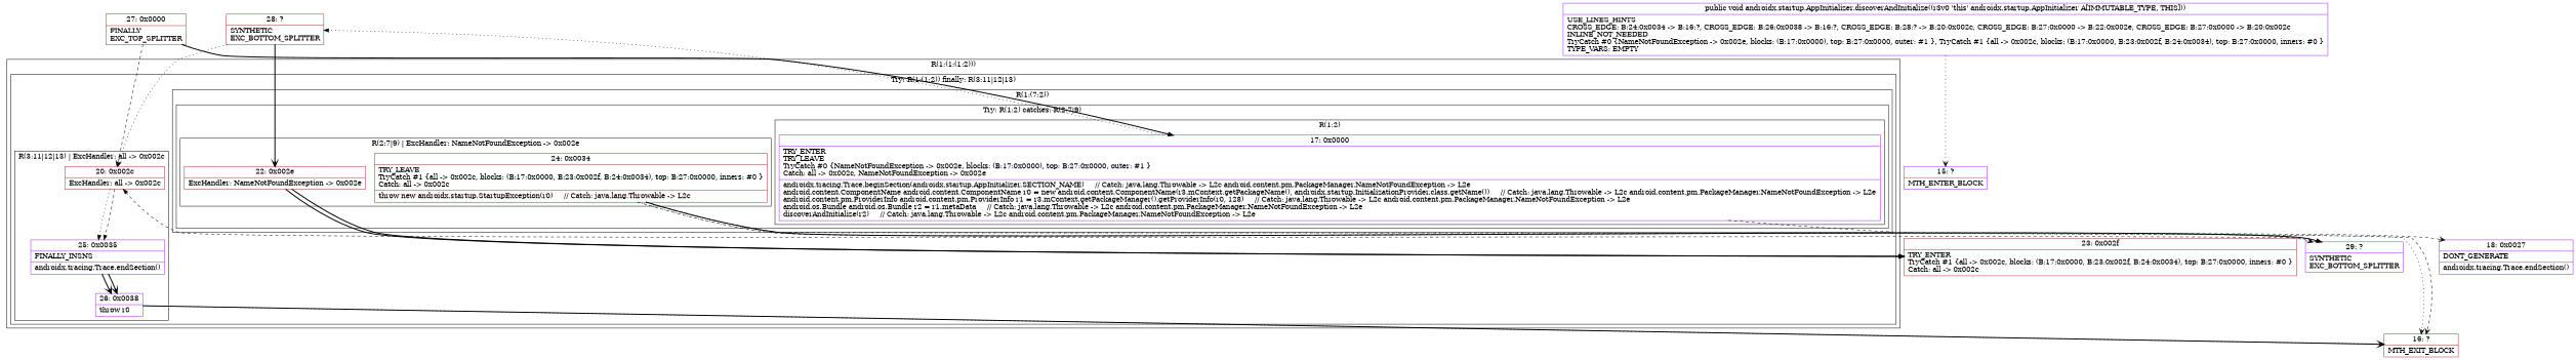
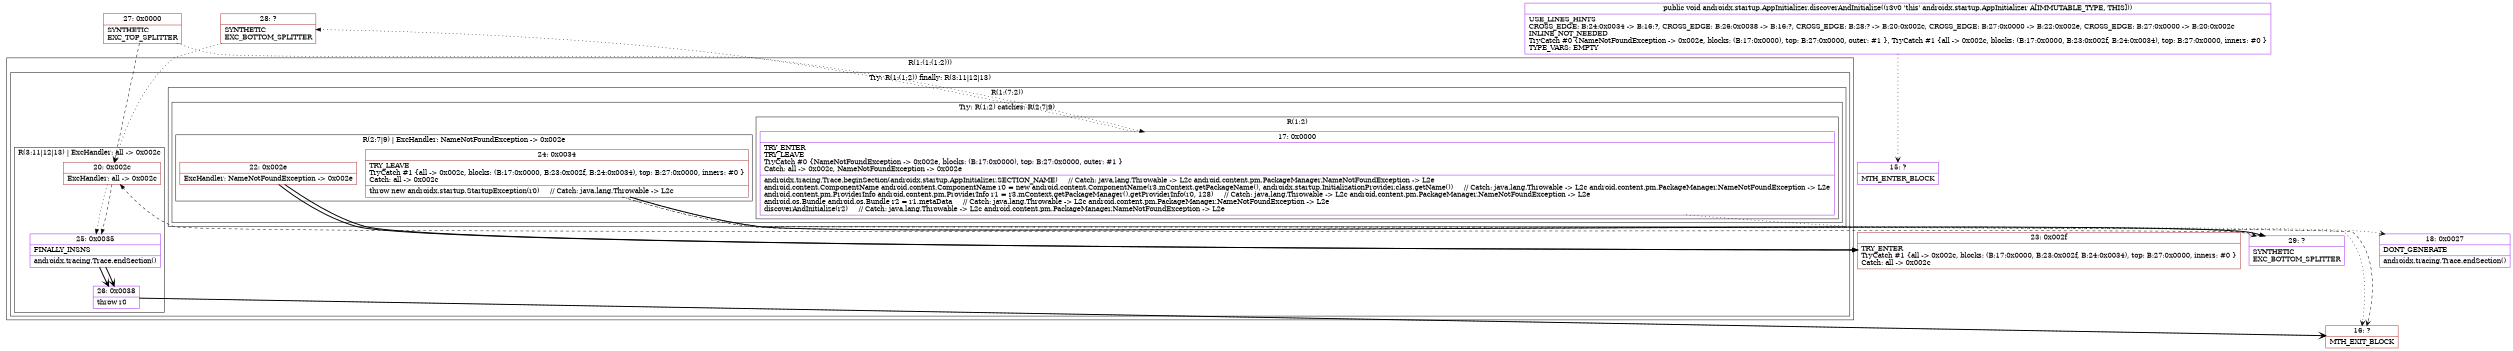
  digraph {
    node [color=purple shape=record]
    edge [arrowhead=vee style=bold]
    n1 [label="{17\:\ 0x0000|TRY_ENTER\lTRY_LEAVE\lTryCatch #0 \{NameNotFoundException \-\> 0x002e, blocks: (B:17:0x0000), top: B:27:0x0000, outer: #1 \}\lCatch: all \-\> 0x002c, NameNotFoundException \-\> 0x002e\l|androidx.tracing.Trace.beginSection(androidx.startup.AppInitializer.SECTION_NAME)     \/\/ Catch: java.lang.Throwable \-\> L2c android.content.pm.PackageManager.NameNotFoundException \-\> L2e\landroid.content.ComponentName android.content.ComponentName r0 = new android.content.ComponentName(r3.mContext.getPackageName(), androidx.startup.InitializationProvider.class.getName())     \/\/ Catch: java.lang.Throwable \-\> L2c android.content.pm.PackageManager.NameNotFoundException \-\> L2e\landroid.content.pm.ProviderInfo android.content.pm.ProviderInfo r1 = r3.mContext.getPackageManager().getProviderInfo(r0, 128)     \/\/ Catch: java.lang.Throwable \-\> L2c android.content.pm.PackageManager.NameNotFoundException \-\> L2e\landroid.os.Bundle android.os.Bundle r2 = r1.metaData     \/\/ Catch: java.lang.Throwable \-\> L2c android.content.pm.PackageManager.NameNotFoundException \-\> L2e\ldiscoverAndInitialize(r2)     \/\/ Catch: java.lang.Throwable \-\> L2c android.content.pm.PackageManager.NameNotFoundException \-\> L2e\l}"]
    n2 [color=brown label="{22\:\ 0x002e|ExcHandler: NameNotFoundException \-\> 0x002e\l}"]
    n3 [color=brown label="{24\:\ 0x0034|TRY_LEAVE\lTryCatch #1 \{all \-\> 0x002c, blocks: (B:17:0x0000, B:23:0x002f, B:24:0x0034), top: B:27:0x0000, inners: #0 \}\lCatch: all \-\> 0x002c\l|throw new androidx.startup.StartupException(r0)     \/\/ Catch: java.lang.Throwable \-\> L2c\l}"]
    n4 [color=brown label="{20\:\ 0x002c|ExcHandler: all \-\> 0x002c\l}"]
    n5 [label="{25\:\ 0x0035|FINALLY_INSNS\l|androidx.tracing.Trace.endSection()\l}"]
    n6 [label="{26\:\ 0x0038|throw r0\l}"]
    n7 [label="{18\:\ 0x0027|DONT_GENERATE\l|androidx.tracing.Trace.endSection()\l}"]
    n8 [color=brown label="{28\:\ ?|SYNTHETIC\lEXC_BOTTOM_SPLITTER\l}"]
    n9 [color=brown label="{23\:\ 0x002f|TRY_ENTER\lTryCatch #1 \{all \-\> 0x002c, blocks: (B:17:0x0000, B:23:0x002f, B:24:0x0034), top: B:27:0x0000, inners: #0 \}\lCatch: all \-\> 0x002c\l}"]
    n10 [color=brown label="{16\:\ ?|MTH_EXIT_BLOCK\l}"]
    n11 [label="{29\:\ ?|SYNTHETIC\lEXC_BOTTOM_SPLITTER\l}"]
    n12 [label="{15\:\ ?|MTH_ENTER_BLOCK\l}"]
-   n13 [color=brown label="{27\:\ 0x0000|FINALLY\lEXC_TOP_SPLITTER\l}"]
+   n13 [color=brown label="{27\:\ 0x0000|SYNTHETIC\lEXC_TOP_SPLITTER\l}"]
    n14 [label="{public void androidx.startup.AppInitializer.discoverAndInitialize((r3v0 'this' androidx.startup.AppInitializer A[IMMUTABLE_TYPE, THIS]))  | USE_LINES_HINTS\lCROSS_EDGE: B:24:0x0034 \-\> B:16:?, CROSS_EDGE: B:26:0x0038 \-\> B:16:?, CROSS_EDGE: B:28:? \-\> B:20:0x002c, CROSS_EDGE: B:27:0x0000 \-\> B:22:0x002e, CROSS_EDGE: B:27:0x0000 \-\> B:20:0x002c\lINLINE_NOT_NEEDED\lTryCatch #0 \{NameNotFoundException \-\> 0x002e, blocks: (B:17:0x0000), top: B:27:0x0000, outer: #1 \}, TryCatch #1 \{all \-\> 0x002c, blocks: (B:17:0x0000, B:23:0x002f, B:24:0x0034), top: B:27:0x0000, inners: #0 \}\lTYPE_VARS: EMPTY\l}"]
    subgraph cluster_1 {
      label="R(1:(1:(1:2)))"
      subgraph cluster_2 {
        label="Try: R(1:(1:2)) finally: R(3:11|12|13)"
        subgraph cluster_3 {
          label="R(1:(7:2))"
          subgraph cluster_4 {
            label="Try: R(1:2) catches: R(2:7|9)"
            subgraph cluster_5 {
              label="R(1:2)"
              n1
            }
            subgraph cluster_6 {
              label="R(2:7|9) | ExcHandler: NameNotFoundException \-\> 0x002e\l"
              n2
              n3
            }
          }
        }
        subgraph cluster_7 {
          label="R(3:11|12|13) | ExcHandler: all \-\> 0x002c\l"
          n4
          n5
          n6
        }
      }
    }
    subgraph cluster_8 {
      label="R(3:11|12|13) | ExcHandler: all \-\> 0x002c\l"
    }
    subgraph cluster_9 {
      label="R(2:7|9) | ExcHandler: NameNotFoundException \-\> 0x002e\l"
    }
-   n1 -> n7 [style=dashed]
+   n1 -> n7 [style=dotted]
    n1 -> n8 [arrowhead=normal style=dotted]
    n2 -> n9 [arrowhead=normal]
    n2 -> n9 [arrowhead=normal]
    n3 -> n10 [style=dotted]
    n3 -> n10 [style=dashed]
    n3 -> n11 [style=dashed]
    n3 -> n11 [arrowhead=normal]
    n4 -> n5 [arrowhead=normal style=dotted]
    n4 -> n5 [arrowhead=normal style=dashed]
    n5 -> n6
    n5 -> n6
    n6 -> n10 [style=dotted]
    n6 -> n10
-   n8 -> n2
    n8 -> n4 [style=dotted]
    n11 -> n4 [arrowhead=normal style=dashed]
-   n13 -> n1 [arrowhead=normal]
+   n13 -> n1 [arrowhead=normal style=dotted]
    n13 -> n4 [style=dashed]
    n14 -> n12 [style=dotted]
  }
